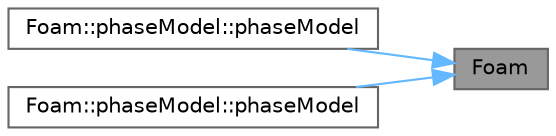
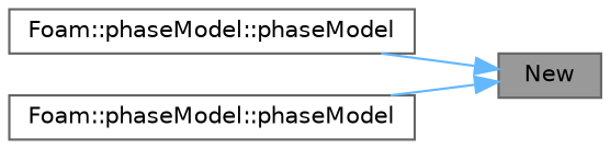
  digraph {
    rankdir=RL
    node [color=grey40 fillcolor=white fontname=Helvetica fontsize=10 shape=box style=filled]
    edge [color=steelblue1 dir=back fontname=Helvetica fontsize=10 labelfontname=Helvetica labelfontsize=10 style=solid]
-   n1 [color=gray40 fillcolor=grey60 fontcolor=black height=0.2 label=Foam width=0.4]
+   n1 [color=gray40 fillcolor=grey60 fontcolor=black height=0.2 label=New width=0.4]
    n2 [height=0.2 label="Foam::phaseModel::phaseModel" width=0.4]
    n3 [height=0.2 label="Foam::phaseModel::phaseModel" width=0.4]
    n1 -> n2
    n1 -> n3
  }
